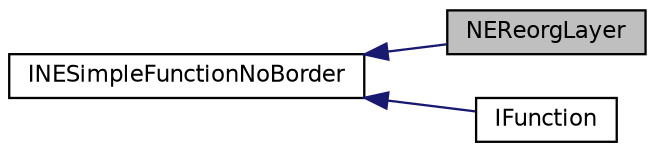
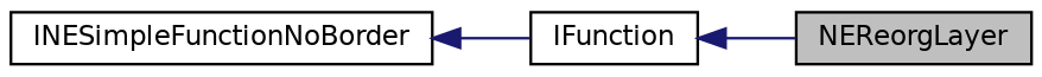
  digraph {
    rankdir=LR
    node [color=black fillcolor=white fontname=Helvetica fontsize=10 shape=record style=filled]
    edge [color=midnightblue dir=back fontname=Helvetica fontsize=10 labelfontname=Helvetica labelfontsize=10 style=solid]
    n1 [fillcolor=grey75 fontcolor=black height=0.2 label=NEReorgLayer width=0.4]
    n2 [height=0.2 label=INESimpleFunctionNoBorder width=0.4]
    n3 [height=0.2 label=IFunction width=0.4]
-   n2 -> n1
+   n3 -> n1
    n2 -> n3
  }
